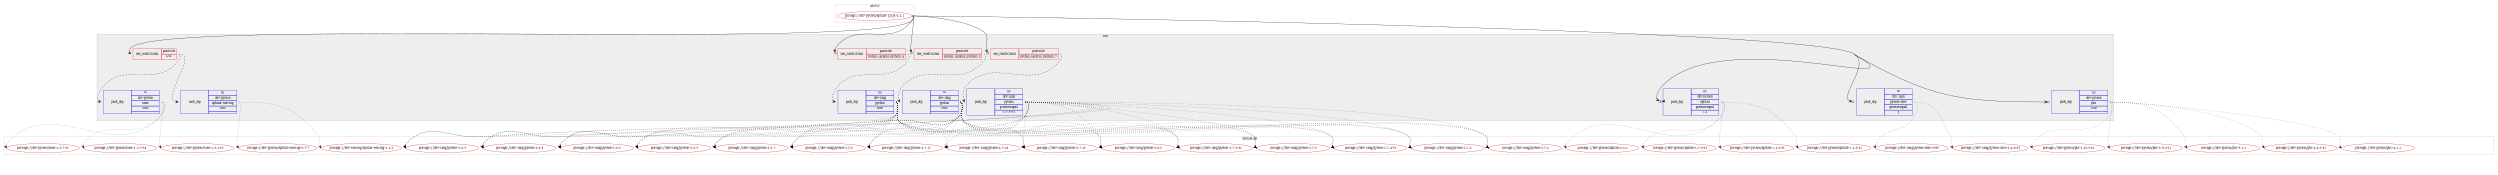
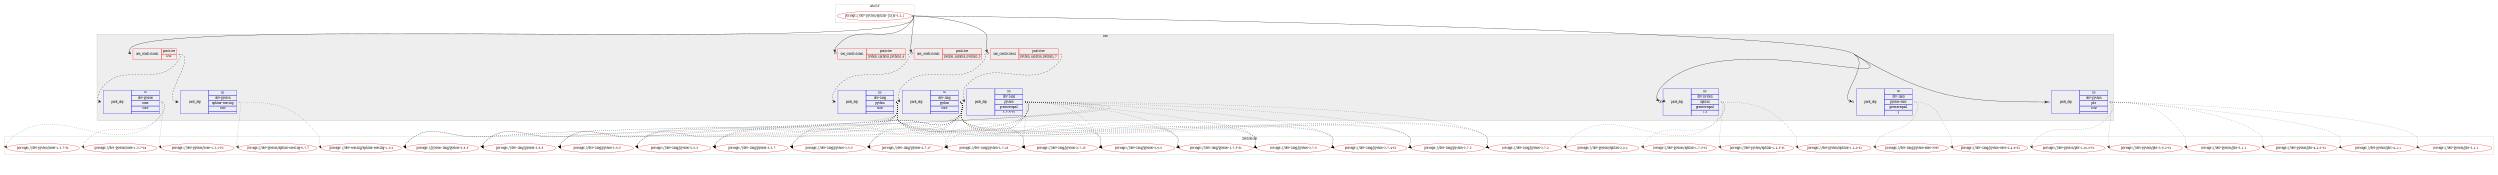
  digraph {
    compound=true
    concentrate=true
    fontname="Courier Prime"
    fontsize=10
    newrank=true
    rankdir=TB
    ranksep=1.5
    node [color=red fontname="Courier Prime" fontsize=10]
    edge [arrowhead=vee fontname="Courier Prime" headport=w style=dotted tailport=e weight=100]
    n1 [label="portage://dev-python/sphinx-jinja-0.2.1" width=4]
    n2 [color=blue label=<<TABLE BORDER="0" CELLBORDER="1" CELLSPACING="0" CELLPADDING="4" WIDTH="220"><TR><TD ROWSPAN="6" CELLPADDING="30">pack_dep</TD></TR><TR><TD WIDTH="110">no</TD></TR><TR><TD>dev-python</TD></TR><TR><TD>nose</TD></TR><TR><TD>none</TD></TR><TR><TD></TD></TR></TABLE>> shape=none]
    n3 [color=blue label=<<TABLE BORDER="0" CELLBORDER="1" CELLSPACING="0" CELLPADDING="4" WIDTH="220"><TR><TD ROWSPAN="6" CELLPADDING="30">pack_dep</TD></TR><TR><TD WIDTH="110">no</TD></TR><TR><TD>dev-python</TD></TR><TR><TD>sphinx-testing</TD></TR><TR><TD>none</TD></TR><TR><TD></TD></TR></TABLE>> shape=none]
    n4 [label=<<TABLE BORDER="0" CELLBORDER="1" CELLSPACING="0" CELLPADDING="4"><TR><TD ROWSPAN="3" CELLPADDING="10">use_conditional</TD></TR><TR><TD>positive</TD></TR><TR><TD>test</TD></TR></TABLE>> shape=none]
    n5 [color=blue label=<<TABLE BORDER="0" CELLBORDER="1" CELLSPACING="0" CELLPADDING="4" WIDTH="220"><TR><TD ROWSPAN="6" CELLPADDING="30">pack_dep</TD></TR><TR><TD WIDTH="110">no</TD></TR><TR><TD>dev-lang</TD></TR><TR><TD>python</TD></TR><TR><TD>greaterequal</TD></TR><TR><TD>2.7.5-r2</TD></TR></TABLE>> shape=none]
    n6 [label=<<TABLE BORDER="0" CELLBORDER="1" CELLSPACING="0" CELLPADDING="4"><TR><TD ROWSPAN="3" CELLPADDING="10">use_conditional</TD></TR><TR><TD>positive</TD></TR><TR><TD>python_targets_python2_7</TD></TR></TABLE>> shape=none]
    n7 [color=blue label=<<TABLE BORDER="0" CELLBORDER="1" CELLSPACING="0" CELLPADDING="4" WIDTH="220"><TR><TD ROWSPAN="6" CELLPADDING="30">pack_dep</TD></TR><TR><TD WIDTH="110">no</TD></TR><TR><TD>dev-lang</TD></TR><TR><TD>python</TD></TR><TR><TD>none</TD></TR><TR><TD></TD></TR></TABLE>> shape=none]
    n8 [label=<<TABLE BORDER="0" CELLBORDER="1" CELLSPACING="0" CELLPADDING="4"><TR><TD ROWSPAN="3" CELLPADDING="10">use_conditional</TD></TR><TR><TD>positive</TD></TR><TR><TD>python_targets_python3_5</TD></TR></TABLE>> shape=none]
    n9 [color=blue label=<<TABLE BORDER="0" CELLBORDER="1" CELLSPACING="0" CELLPADDING="4" WIDTH="220"><TR><TD ROWSPAN="6" CELLPADDING="30">pack_dep</TD></TR><TR><TD WIDTH="110">no</TD></TR><TR><TD>dev-lang</TD></TR><TR><TD>python</TD></TR><TR><TD>none</TD></TR><TR><TD></TD></TR></TABLE>> shape=none]
    n10 [label=<<TABLE BORDER="0" CELLBORDER="1" CELLSPACING="0" CELLPADDING="4"><TR><TD ROWSPAN="3" CELLPADDING="10">use_conditional</TD></TR><TR><TD>positive</TD></TR><TR><TD>python_targets_python3_6</TD></TR></TABLE>> shape=none]
    n11 [color=blue label=<<TABLE BORDER="0" CELLBORDER="1" CELLSPACING="0" CELLPADDING="4" WIDTH="220"><TR><TD ROWSPAN="6" CELLPADDING="30">pack_dep</TD></TR><TR><TD WIDTH="110">no</TD></TR><TR><TD>dev-lang</TD></TR><TR><TD>python-exec</TD></TR><TR><TD>greaterequal</TD></TR><TR><TD>2</TD></TR></TABLE>> shape=none]
    n12 [color=blue label=<<TABLE BORDER="0" CELLBORDER="1" CELLSPACING="0" CELLPADDING="4" WIDTH="220"><TR><TD ROWSPAN="6" CELLPADDING="30">pack_dep</TD></TR><TR><TD WIDTH="110">no</TD></TR><TR><TD>dev-python</TD></TR><TR><TD>pbr</TD></TR><TR><TD>none</TD></TR><TR><TD></TD></TR></TABLE>> shape=none]
    n13 [color=blue label=<<TABLE BORDER="0" CELLBORDER="1" CELLSPACING="0" CELLPADDING="4" WIDTH="220"><TR><TD ROWSPAN="6" CELLPADDING="30">pack_dep</TD></TR><TR><TD WIDTH="110">no</TD></TR><TR><TD>dev-python</TD></TR><TR><TD>sphinx</TD></TR><TR><TD>greaterequal</TD></TR><TR><TD>1.0</TD></TR></TABLE>> shape=none]
    n14 [label="portage://dev-python/nose-1.3.7-r1" width=4]
    n15 [label="portage://dev-python/nose-1.3.1-r3" width=4]
    n16 [label="portage://dev-python/nose-1.3.7-r4" width=4]
    n17 [label="portage://dev-python/sphinx-testing-0.7.7" width=4]
    n18 [label="portage://dev-testing/sphinx-testing-1.0.1" width=4]
    n19 [label="portage://dev-lang/python-2.7.15" width=4]
    n20 [label="portage://dev-lang/python-2.7.16" width=4]
    n21 [label="portage://dev-lang/python-2.7.17" width=4]
    n22 [label="portage://dev-lang/python-3.5.5" width=4]
    n23 [label="portage://dev-lang/python-3.5.7" width=4]
    n24 [label="portage://dev-lang/python-3.5.9" width=4]
    n25 [label="portage://dev-lang/python-3.6.5" width=4]
    n26 [label="portage://dev-lang/python-3.6.8" width=4]
-   n27 [label="portage://dev-lang/python-3.6.9" width=4]
+   n27 [label="portage://python-lang/python-3.6.9" width=4]
    n28 [label="portage://dev-lang/python-3.7.2" width=4]
    n29 [label="portage://dev-lang/python-3.7.3" width=4]
    n30 [label="portage://dev-lang/python-3.7.4-r1" width=4]
    n31 [label="portage://dev-lang/python-3.7.5" width=4]
    n32 [label="portage://dev-lang/python-3.7.5-r1" width=4]
    n33 [label="portage://dev-lang/python-3.8.0" width=4]
    n34 [label="portage://dev-lang/python-exec-2.4.6-r1" width=4]
    n35 [label="portage://dev-lang/python-exec-9999" width=4]
    n36 [label="portage://dev-python/pbr-0.8.2-r1" width=4]
    n37 [label="portage://dev-python/pbr-1.10.0-r1" width=4]
+   n38 [label="portage://dev-python/pbr-3.1.1" width=4]
    n39 [label="portage://dev-python/pbr-4.1.1" width=4]
    n40 [label="portage://dev-python/pbr-4.2.0-r1" width=4]
    n41 [label="portage://dev-python/pbr-5.1.1" width=4]
    n42 [label="portage://dev-python/sphinx-1.2.2-r1" width=4]
    n43 [label="portage://dev-python/sphinx-1.2.3-r1" width=4]
    n44 [label="portage://dev-python/sphinx-1.7.5-r1" width=4]
    n45 [label="portage://dev-python/sphinx-2.0.1" width=4]
    subgraph cluster_1 {
      color=gray
      label=<<i>ebuild</i>>
      rank=same
      n1
    }
    subgraph cluster_2 {
      color=gray
      label=<<i>dependencies</i>>
      subgraph cluster_3 {
        color=gray
        fillcolor="#eeeeee"
        label=<<i>compile</i>>
        style=filled
        subgraph sub_4 {
          color=gray
          fillcolor="#eeeeee"
          label=<<i>compile</i>>
          style=filled
          n4
          subgraph sub_5 {
            color=gray
            fillcolor="#eeeeee"
            label=<<i>compile</i>>
            style=filled
            n2
          }
          subgraph sub_6 {
            color=gray
            fillcolor="#eeeeee"
            label=<<i>compile</i>>
            style=filled
            n3
          }
        }
      }
      subgraph cluster_7 {
        color=gray
        fillcolor="#eeeeee"
        label=<<i>compile and run</i>>
        style=filled
        subgraph sub_8 {
          color=gray
          fillcolor="#eeeeee"
          label=<<i>compile and run</i>>
          style=filled
          n6
          subgraph sub_9 {
            color=gray
            fillcolor="#eeeeee"
            label=<<i>compile and run</i>>
            style=filled
            n5
          }
        }
        subgraph sub_10 {
          color=gray
          fillcolor="#eeeeee"
          label=<<i>compile and run</i>>
          style=filled
          n8
          subgraph sub_11 {
            color=gray
            fillcolor="#eeeeee"
            label=<<i>compile and run</i>>
            style=filled
            n7
          }
        }
        subgraph sub_12 {
          color=gray
          fillcolor="#eeeeee"
          label=<<i>compile and run</i>>
          style=filled
          n10
          subgraph sub_13 {
            color=gray
            fillcolor="#eeeeee"
            label=<<i>compile and run</i>>
            style=filled
            n9
          }
        }
        subgraph sub_14 {
          color=gray
          fillcolor="#eeeeee"
          label=<<i>compile and run</i>>
          style=filled
          n11
        }
        subgraph sub_15 {
          color=gray
          fillcolor="#eeeeee"
          label=<<i>compile and run</i>>
          style=filled
          n12
        }
        subgraph sub_16 {
          color=gray
          fillcolor="#eeeeee"
          label=<<i>compile and run</i>>
          style=filled
          n13
        }
      }
      subgraph cluster_17 {
        color=gray
        fillcolor="#eeeeee"
        label=<<i>run</i>>
        style=filled
      }
    }
    subgraph cluster_18 {
      color=gray
      label=<<i>candidates</i>>
      rank=same
      subgraph sub_19 {
        color=black
        label=<<i>candidates</i>>
        nodesep=1
        rank=same
        n14
        n15
        n16
      }
      subgraph sub_20 {
        color=black
        label=<<i>candidates</i>>
        nodesep=1
        rank=same
        n17
        n18
      }
      subgraph sub_21 {
        color=black
        label=<<i>candidates</i>>
        nodesep=1
        rank=same
        n19
        n20
        n21
        n22
        n23
        n24
        n25
        n26
        n27
        n28
        n29
        n30
        n31
        n32
        n33
      }
      subgraph sub_22 {
        color=black
        label=<<i>candidates</i>>
        nodesep=1
        rank=same
        n19
        n20
        n21
        n22
        n23
        n24
        n25
        n26
        n27
        n28
        n29
        n30
        n31
        n32
        n33
      }
      subgraph sub_23 {
        color=black
        label=<<i>candidates</i>>
        nodesep=1
        rank=same
        n19
        n20
        n21
        n22
        n23
        n24
        n25
        n26
        n27
        n28
        n29
        n30
        n31
        n32
        n33
      }
      subgraph sub_24 {
        color=black
        label=<<i>candidates</i>>
        nodesep=1
        rank=same
        n34
        n35
      }
      subgraph sub_25 {
        color=black
        label=<<i>candidates</i>>
        nodesep=1
        rank=same
        n36
        n37
+       n38
        n39
        n40
        n41
      }
      subgraph sub_26 {
        color=black
        label=<<i>candidates</i>>
        nodesep=1
        rank=same
        n42
        n43
        n44
        n45
      }
    }
    n1 -> n4 [style=solid weight=20]
    n1 -> n6 [arrowhead=odotvee style=solid weight=20]
    n1 -> n8 [arrowhead=odotvee style=solid weight=20]
    n1 -> n10 [arrowhead=odotvee style=solid weight=20]
    n1 -> n11 [arrowhead=odotvee style=solid weight=20]
    n1 -> n12 [arrowhead=odotvee style=solid weight=20]
    n1 -> n13 [arrowhead=odotvee style=solid weight=20]
    n2 -> n14
    n2 -> n15
    n2 -> n16
    n3 -> n17
    n3 -> n18
    n4 -> n2 [style=dashed weight=20]
    n4 -> n3 [style=dashed weight=20]
    n5 -> n19
    n5 -> n20
    n5 -> n21
    n5 -> n22
    n5 -> n23
    n5 -> n24
    n5 -> n25
    n5 -> n26
    n5 -> n27
    n5 -> n28
    n5 -> n29
    n5 -> n30
    n5 -> n31
    n5 -> n32
    n5 -> n33
    n6 -> n5 [style=dashed weight=20]
    n7 -> n19
    n7 -> n20
    n7 -> n21
    n7 -> n22
    n7 -> n23
    n7 -> n24
    n7 -> n25
    n7 -> n26
    n7 -> n27
    n7 -> n28
    n7 -> n29
    n7 -> n30
    n7 -> n31
    n7 -> n32
    n7 -> n33
    n8 -> n7 [style=dashed weight=20]
    n9 -> n19
    n9 -> n20
    n9 -> n21
    n9 -> n22
    n9 -> n23
    n9 -> n24
    n9 -> n25
    n9 -> n26
    n9 -> n27
    n9 -> n28
    n9 -> n29
    n9 -> n30
    n9 -> n31
    n9 -> n32
    n9 -> n33
    n10 -> n9 [style=dashed weight=20]
    n11 -> n34
    n11 -> n35
    n12 -> n36
    n12 -> n37
+   n12 -> n38
    n12 -> n39
    n12 -> n40
    n12 -> n41
    n13 -> n42
    n13 -> n43
    n13 -> n44
    n13 -> n45
  }
